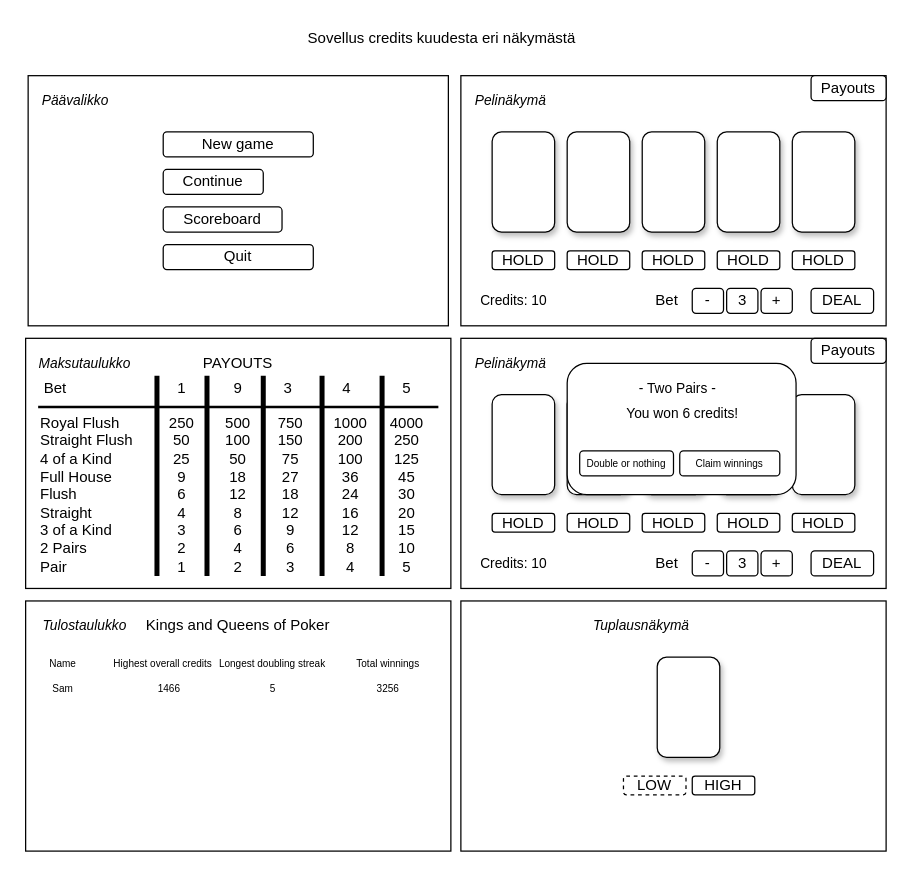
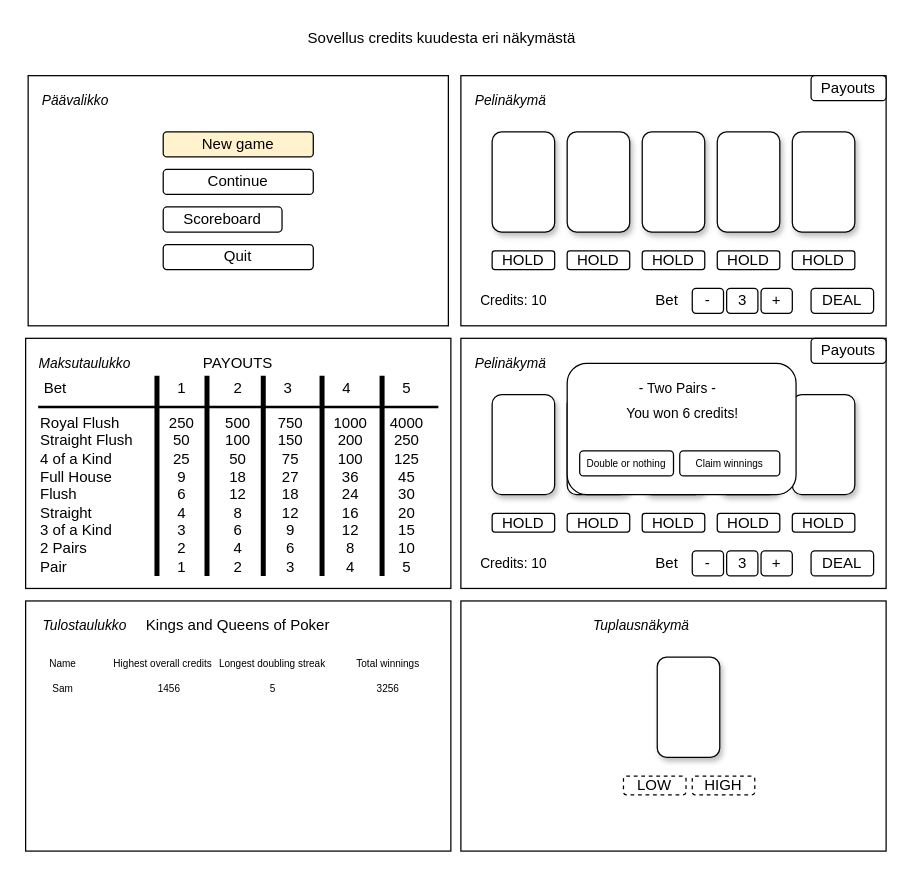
  <mxCell id="0" />
  <mxCell id="1" parent="0" />
  <mxCell id="2" value="" style="rounded=0;whiteSpace=wrap;html=1;" vertex="1" parent="1"><mxGeometry x="22" y="60" width="336" height="200" as="geometry" /></mxCell>
- <mxCell id="3" value="New game" style="rounded=1;whiteSpace=wrap;html=1;" vertex="1" parent="1"><mxGeometry x="130" y="105" width="120" height="20" as="geometry" /></mxCell>
- <mxCell id="4" value="Continue" style="rounded=1;whiteSpace=wrap;html=1;" vertex="1" parent="1"><mxGeometry x="130" y="135" width="80" height="20" as="geometry" /></mxCell>
+ <mxCell id="3" value="New game" style="rounded=1;whiteSpace=wrap;html=1;fillColor=#fff2cc;" vertex="1" parent="1"><mxGeometry x="130" y="105" width="120" height="20" as="geometry" /></mxCell>
+ <mxCell id="4" value="Continue" style="rounded=1;whiteSpace=wrap;html=1;" vertex="1" parent="1"><mxGeometry x="130" y="135" width="120" height="20" as="geometry" /></mxCell>
  <mxCell id="5" value="Scoreboard" style="rounded=1;whiteSpace=wrap;html=1;" vertex="1" parent="1"><mxGeometry x="130" y="165" width="95" height="20" as="geometry" /></mxCell>
  <mxCell id="6" value="Quit" style="rounded=1;whiteSpace=wrap;html=1;" vertex="1" parent="1"><mxGeometry x="130" y="195" width="120" height="20" as="geometry" /></mxCell>
  <mxCell id="7" value="Sovellus credits&amp;nbsp;kuudesta eri näkymästä" style="text;html=1;strokeColor=none;fillColor=none;align=center;verticalAlign=middle;whiteSpace=wrap;rounded=0;" vertex="1" parent="1"><mxGeometry x="98" y="20" width="510" height="20" as="geometry" /></mxCell>
  <mxCell id="8" value="" style="rounded=0;whiteSpace=wrap;html=1;" vertex="1" parent="1"><mxGeometry x="368" y="60" width="340" height="200" as="geometry" /></mxCell>
  <mxCell id="9" value="" style="rounded=0;whiteSpace=wrap;html=1;" vertex="1" parent="1"><mxGeometry x="20" y="480" width="340" height="200" as="geometry" /></mxCell>
  <mxCell id="10" value="" style="rounded=0;whiteSpace=wrap;html=1;" vertex="1" parent="1"><mxGeometry x="20" y="270" width="340" height="200" as="geometry" /></mxCell>
  <mxCell id="11" value="Payouts" style="rounded=1;whiteSpace=wrap;html=1;" vertex="1" parent="1"><mxGeometry x="648" y="60" width="60" height="20" as="geometry" /></mxCell>
  <mxCell id="12" value="" style="rounded=1;whiteSpace=wrap;html=1;shadow=1;" vertex="1" parent="1"><mxGeometry x="393" y="105" width="50" height="80" as="geometry" /></mxCell>
  <mxCell id="13" value="" style="rounded=1;whiteSpace=wrap;html=1;shadow=1;" vertex="1" parent="1"><mxGeometry x="453" y="105" width="50" height="80" as="geometry" /></mxCell>
  <mxCell id="14" value="" style="rounded=1;whiteSpace=wrap;html=1;shadow=1;" vertex="1" parent="1"><mxGeometry x="513" y="105" width="50" height="80" as="geometry" /></mxCell>
  <mxCell id="15" value="" style="rounded=1;whiteSpace=wrap;html=1;shadow=1;" vertex="1" parent="1"><mxGeometry x="573" y="105" width="50" height="80" as="geometry" /></mxCell>
  <mxCell id="16" value="" style="rounded=1;whiteSpace=wrap;html=1;glass=0;sketch=0;shadow=1;" vertex="1" parent="1"><mxGeometry x="633" y="105" width="50" height="80" as="geometry" /></mxCell>
  <mxCell id="17" value="HOLD" style="rounded=1;whiteSpace=wrap;html=1;shadow=0;glass=0;sketch=0;" vertex="1" parent="1"><mxGeometry x="393" y="200" width="50" height="15" as="geometry" /></mxCell>
  <mxCell id="18" value="HOLD" style="rounded=1;whiteSpace=wrap;html=1;shadow=0;glass=0;sketch=0;" vertex="1" parent="1"><mxGeometry x="453" y="200" width="50" height="15" as="geometry" /></mxCell>
  <mxCell id="19" value="HOLD" style="rounded=1;whiteSpace=wrap;html=1;shadow=0;glass=0;sketch=0;" vertex="1" parent="1"><mxGeometry x="513" y="200" width="50" height="15" as="geometry" /></mxCell>
  <mxCell id="20" value="HOLD" style="rounded=1;whiteSpace=wrap;html=1;shadow=0;glass=0;sketch=0;" vertex="1" parent="1"><mxGeometry x="573" y="200" width="50" height="15" as="geometry" /></mxCell>
  <mxCell id="21" value="HOLD" style="rounded=1;whiteSpace=wrap;html=1;shadow=0;glass=0;sketch=0;" vertex="1" parent="1"><mxGeometry x="633" y="200" width="50" height="15" as="geometry" /></mxCell>
  <mxCell id="22" value="Bet" style="text;html=1;strokeColor=none;fillColor=none;align=center;verticalAlign=middle;whiteSpace=wrap;rounded=0;shadow=0;glass=0;sketch=0;" vertex="1" parent="1"><mxGeometry x="513" y="230" width="40" height="20" as="geometry" /></mxCell>
  <mxCell id="23" value="-" style="rounded=1;whiteSpace=wrap;html=1;shadow=0;glass=0;sketch=0;" vertex="1" parent="1"><mxGeometry x="553" y="230" width="25" height="20" as="geometry" /></mxCell>
  <mxCell id="24" value="3" style="rounded=1;whiteSpace=wrap;html=1;shadow=0;glass=0;sketch=0;" vertex="1" parent="1"><mxGeometry x="580.5" y="230" width="25" height="20" as="geometry" /></mxCell>
  <mxCell id="25" value="+" style="rounded=1;whiteSpace=wrap;html=1;shadow=0;glass=0;sketch=0;" vertex="1" parent="1"><mxGeometry x="608" y="230" width="25" height="20" as="geometry" /></mxCell>
  <mxCell id="26" value="DEAL" style="rounded=1;whiteSpace=wrap;html=1;shadow=0;glass=0;sketch=0;" vertex="1" parent="1"><mxGeometry x="648" y="230" width="50" height="20" as="geometry" /></mxCell>
  <mxCell id="27" value="PAYOUTS" style="text;html=1;strokeColor=none;fillColor=none;align=center;verticalAlign=middle;whiteSpace=wrap;rounded=0;shadow=0;glass=0;sketch=0;" vertex="1" parent="1"><mxGeometry x="155" y="280" width="70" height="20" as="geometry" /></mxCell>
  <mxCell id="28" value="Royal Flush&lt;br&gt;Straight Flush&lt;br&gt;4 of a Kind&lt;br&gt;Full House&lt;br&gt;Flush&lt;br&gt;Straight&lt;br&gt;3 of a Kind&lt;br&gt;2 Pairs&lt;br&gt;Pair" style="text;html=1;strokeColor=none;fillColor=none;align=left;verticalAlign=middle;whiteSpace=wrap;rounded=0;shadow=0;glass=0;sketch=0;" vertex="1" parent="1"><mxGeometry x="30" y="330" width="120" height="130" as="geometry" /></mxCell>
  <mxCell id="29" value="Bet" style="text;html=1;strokeColor=none;fillColor=none;align=center;verticalAlign=middle;whiteSpace=wrap;rounded=0;shadow=0;glass=0;sketch=0;" vertex="1" parent="1"><mxGeometry x="24" y="300" width="40" height="20" as="geometry" /></mxCell>
  <mxCell id="30" value="" style="line;strokeWidth=2;html=1;rounded=1;shadow=0;glass=0;sketch=0;align=left;" vertex="1" parent="1"><mxGeometry x="30" y="320" width="320" height="10" as="geometry" /></mxCell>
  <mxCell id="31" value="" style="line;strokeWidth=4;direction=south;html=1;perimeter=backbonePerimeter;points=[];outlineConnect=0;rounded=1;shadow=0;glass=0;sketch=0;align=left;" vertex="1" parent="1"><mxGeometry x="120" y="300" width="10" height="160" as="geometry" /></mxCell>
  <mxCell id="32" value="" style="line;strokeWidth=4;direction=south;html=1;perimeter=backbonePerimeter;points=[];outlineConnect=0;rounded=1;shadow=0;glass=0;sketch=0;align=left;" vertex="1" parent="1"><mxGeometry x="160" y="300" width="10" height="160" as="geometry" /></mxCell>
  <mxCell id="33" value="" style="line;strokeWidth=4;direction=south;html=1;perimeter=backbonePerimeter;points=[];outlineConnect=0;rounded=1;shadow=0;glass=0;sketch=0;align=left;" vertex="1" parent="1"><mxGeometry x="205" y="300" width="10" height="160" as="geometry" /></mxCell>
  <mxCell id="34" value="" style="line;strokeWidth=4;direction=south;html=1;perimeter=backbonePerimeter;points=[];outlineConnect=0;rounded=1;shadow=0;glass=0;sketch=0;align=left;" vertex="1" parent="1"><mxGeometry x="252" y="300" width="10" height="160" as="geometry" /></mxCell>
  <mxCell id="35" value="" style="line;strokeWidth=4;direction=south;html=1;perimeter=backbonePerimeter;points=[];outlineConnect=0;rounded=1;shadow=0;glass=0;sketch=0;align=left;" vertex="1" parent="1"><mxGeometry x="300" y="300" width="10" height="160" as="geometry" /></mxCell>
  <mxCell id="36" value="1" style="text;html=1;strokeColor=none;fillColor=none;align=center;verticalAlign=middle;whiteSpace=wrap;rounded=0;shadow=0;glass=0;sketch=0;" vertex="1" parent="1"><mxGeometry x="130" y="300" width="30" height="20" as="geometry" /></mxCell>
- <mxCell id="37" value="9" style="text;html=1;strokeColor=none;fillColor=none;align=center;verticalAlign=middle;whiteSpace=wrap;rounded=0;shadow=0;glass=0;sketch=0;" vertex="1" parent="1"><mxGeometry x="175" y="300" width="30" height="20" as="geometry" /></mxCell>
+ <mxCell id="37" value="2" style="text;html=1;strokeColor=none;fillColor=none;align=center;verticalAlign=middle;whiteSpace=wrap;rounded=0;shadow=0;glass=0;sketch=0;" vertex="1" parent="1"><mxGeometry x="175" y="300" width="30" height="20" as="geometry" /></mxCell>
  <mxCell id="38" value="3&lt;span style=&quot;color: rgba(0 , 0 , 0 , 0) ; font-family: monospace ; font-size: 0px&quot;&gt;%3CmxGraphModel%3E%3Croot%3E%3CmxCell%20id%3D%220%22%2F%3E%3CmxCell%20id%3D%221%22%20parent%3D%220%22%2F%3E%3CmxCell%20id%3D%222%22%20value%3D%222%22%20style%3D%22text%3Bhtml%3D1%3BstrokeColor%3Dnone%3BfillColor%3Dnone%3Balign%3Dcenter%3BverticalAlign%3Dmiddle%3BwhiteSpace%3Dwrap%3Brounded%3D0%3Bshadow%3D0%3Bglass%3D0%3Bsketch%3D0%3B%22%20vertex%3D%221%22%20parent%3D%221%22%3E%3CmxGeometry%20x%3D%22235%22%20y%3D%22350%22%20width%3D%2230%22%20height%3D%2220%22%20as%3D%22geometry%22%2F%3E%3C%2FmxCell%3E%3C%2Froot%3E%3C%2FmxGraphModel%3E&lt;/span&gt;&lt;span style=&quot;color: rgba(0 , 0 , 0 , 0) ; font-family: monospace ; font-size: 0px&quot;&gt;%3CmxGraphModel%3E%3Croot%3E%3CmxCell%20id%3D%220%22%2F%3E%3CmxCell%20id%3D%221%22%20parent%3D%220%22%2F%3E%3CmxCell%20id%3D%222%22%20value%3D%222%22%20style%3D%22text%3Bhtml%3D1%3BstrokeColor%3Dnone%3BfillColor%3Dnone%3Balign%3Dcenter%3BverticalAlign%3Dmiddle%3BwhiteSpace%3Dwrap%3Brounded%3D0%3Bshadow%3D0%3Bglass%3D0%3Bsketch%3D0%3B%22%20vertex%3D%221%22%20parent%3D%221%22%3E%3CmxGeometry%20x%3D%22235%22%20y%3D%22350%22%20width%3D%2230%22%20height%3D%2220%22%20as%3D%22geometry%22%2F%3E%3C%2FmxCell%3E%3C%2Froot%3E%3C%2FmxGraphModel%3E&lt;/span&gt;&lt;span style=&quot;color: rgba(0 , 0 , 0 , 0) ; font-family: monospace ; font-size: 0px&quot;&gt;%3CmxGraphModel%3E%3Croot%3E%3CmxCell%20id%3D%220%22%2F%3E%3CmxCell%20id%3D%221%22%20parent%3D%220%22%2F%3E%3CmxCell%20id%3D%222%22%20value%3D%222%22%20style%3D%22text%3Bhtml%3D1%3BstrokeColor%3Dnone%3BfillColor%3Dnone%3Balign%3Dcenter%3BverticalAlign%3Dmiddle%3BwhiteSpace%3Dwrap%3Brounded%3D0%3Bshadow%3D0%3Bglass%3D0%3Bsketch%3D0%3B%22%20vertex%3D%221%22%20parent%3D%221%22%3E%3CmxGeometry%20x%3D%22235%22%20y%3D%22350%22%20width%3D%2230%22%20height%3D%2220%22%20as%3D%22geometry%22%2F%3E%3C%2FmxCell%3E%3C%2Froot%3E%3C%2FmxGraphModel%3E&lt;/span&gt;" style="text;html=1;strokeColor=none;fillColor=none;align=center;verticalAlign=middle;whiteSpace=wrap;rounded=0;shadow=0;glass=0;sketch=0;" vertex="1" parent="1"><mxGeometry x="215" y="300" width="30" height="20" as="geometry" /></mxCell>
  <mxCell id="39" value="4" style="text;html=1;strokeColor=none;fillColor=none;align=center;verticalAlign=middle;whiteSpace=wrap;rounded=0;shadow=0;glass=0;sketch=0;" vertex="1" parent="1"><mxGeometry x="262" y="300" width="30" height="20" as="geometry" /></mxCell>
  <mxCell id="40" value="5" style="text;html=1;strokeColor=none;fillColor=none;align=center;verticalAlign=middle;whiteSpace=wrap;rounded=0;shadow=0;glass=0;sketch=0;" vertex="1" parent="1"><mxGeometry x="310" y="300" width="30" height="20" as="geometry" /></mxCell>
  <mxCell id="41" value="250&lt;br&gt;50&lt;br&gt;25&lt;br&gt;9&lt;br&gt;6&lt;br&gt;4&lt;br&gt;3&lt;br&gt;2&lt;br&gt;1&lt;br&gt;" style="text;html=1;strokeColor=none;fillColor=none;align=center;verticalAlign=middle;whiteSpace=wrap;rounded=0;shadow=0;glass=0;sketch=0;" vertex="1" parent="1"><mxGeometry x="125" y="320" width="40" height="150" as="geometry" /></mxCell>
  <mxCell id="42" value="500&lt;br&gt;100&lt;br&gt;50&lt;br&gt;18&lt;br&gt;12&lt;br&gt;8&lt;br&gt;6&lt;br&gt;4&lt;br&gt;2" style="text;html=1;strokeColor=none;fillColor=none;align=center;verticalAlign=middle;whiteSpace=wrap;rounded=0;shadow=0;glass=0;sketch=0;" vertex="1" parent="1"><mxGeometry x="170" y="330" width="40" height="130" as="geometry" /></mxCell>
  <mxCell id="43" value="750&lt;br&gt;150&lt;br&gt;75&lt;br&gt;27&lt;br&gt;18&lt;br&gt;12&lt;br&gt;9&lt;br&gt;6&lt;br&gt;3" style="text;html=1;strokeColor=none;fillColor=none;align=center;verticalAlign=middle;whiteSpace=wrap;rounded=0;shadow=0;glass=0;sketch=0;" vertex="1" parent="1"><mxGeometry x="212" y="320" width="40" height="150" as="geometry" /></mxCell>
  <mxCell id="44" value="1000&lt;br&gt;200&lt;br&gt;100&lt;br&gt;36&lt;br&gt;24&lt;br&gt;16&lt;br&gt;12&lt;br&gt;8&lt;br&gt;4" style="text;html=1;strokeColor=none;fillColor=none;align=center;verticalAlign=middle;whiteSpace=wrap;rounded=0;shadow=0;glass=0;sketch=0;" vertex="1" parent="1"><mxGeometry x="260" y="320" width="40" height="150" as="geometry" /></mxCell>
  <mxCell id="45" value="4000&lt;br&gt;250&lt;br&gt;125&lt;br&gt;45&lt;br&gt;30&lt;br&gt;20&lt;br&gt;15&lt;br&gt;10&lt;br&gt;5" style="text;html=1;strokeColor=none;fillColor=none;align=center;verticalAlign=middle;whiteSpace=wrap;rounded=0;shadow=0;glass=0;sketch=0;" vertex="1" parent="1"><mxGeometry x="305" y="320" width="40" height="150" as="geometry" /></mxCell>
  <mxCell id="46" value="Kings and Queens of Poker" style="text;html=1;strokeColor=none;fillColor=none;align=center;verticalAlign=middle;whiteSpace=wrap;rounded=0;shadow=0;glass=0;sketch=0;" vertex="1" parent="1"><mxGeometry x="90" y="490" width="200" height="20" as="geometry" /></mxCell>
  <mxCell id="47" value="Longest doubling streak" style="text;html=1;strokeColor=none;fillColor=none;align=center;verticalAlign=middle;whiteSpace=wrap;rounded=0;shadow=0;glass=0;labelBackgroundColor=none;sketch=0;fontSize=8;" vertex="1" parent="1"><mxGeometry x="139" y="520" width="157" height="20" as="geometry" /></mxCell>
  <mxCell id="48" value="Highest overall credits" style="text;html=1;strokeColor=none;fillColor=none;align=center;verticalAlign=middle;whiteSpace=wrap;rounded=0;shadow=0;glass=0;labelBackgroundColor=none;sketch=0;fontSize=8;" vertex="1" parent="1"><mxGeometry x="85" y="520" width="90" height="20" as="geometry" /></mxCell>
  <mxCell id="49" value="Total winnings" style="text;html=1;strokeColor=none;fillColor=none;align=center;verticalAlign=middle;whiteSpace=wrap;rounded=0;shadow=0;glass=0;labelBackgroundColor=none;sketch=0;fontSize=8;" vertex="1" parent="1"><mxGeometry x="275" y="520" width="70" height="20" as="geometry" /></mxCell>
  <mxCell id="50" value="Name" style="text;html=1;strokeColor=none;fillColor=none;align=center;verticalAlign=middle;whiteSpace=wrap;rounded=0;shadow=0;glass=0;labelBackgroundColor=none;sketch=0;fontSize=8;" vertex="1" parent="1"><mxGeometry x="30" y="520" width="40" height="20" as="geometry" /></mxCell>
  <mxCell id="51" value="Sam" style="text;html=1;strokeColor=none;fillColor=none;align=center;verticalAlign=middle;whiteSpace=wrap;rounded=0;shadow=0;glass=0;labelBackgroundColor=none;sketch=0;fontSize=8;" vertex="1" parent="1"><mxGeometry x="35" y="540" width="30" height="20" as="geometry" /></mxCell>
- <mxCell id="52" value="1466" style="text;html=1;strokeColor=none;fillColor=none;align=center;verticalAlign=middle;whiteSpace=wrap;rounded=0;shadow=0;glass=0;labelBackgroundColor=none;sketch=0;fontSize=8;" vertex="1" parent="1"><mxGeometry x="115" y="540" width="40" height="20" as="geometry" /></mxCell>
+ <mxCell id="52" value="1456" style="text;html=1;strokeColor=none;fillColor=none;align=center;verticalAlign=middle;whiteSpace=wrap;rounded=0;shadow=0;glass=0;labelBackgroundColor=none;sketch=0;fontSize=8;" vertex="1" parent="1"><mxGeometry x="115" y="540" width="40" height="20" as="geometry" /></mxCell>
  <mxCell id="53" value="5" style="text;html=1;strokeColor=none;fillColor=none;align=center;verticalAlign=middle;whiteSpace=wrap;rounded=0;shadow=0;glass=0;labelBackgroundColor=none;sketch=0;fontSize=8;" vertex="1" parent="1"><mxGeometry x="197.5" y="540" width="40" height="20" as="geometry" /></mxCell>
  <mxCell id="54" value="3256" style="text;html=1;strokeColor=none;fillColor=none;align=center;verticalAlign=middle;whiteSpace=wrap;rounded=0;shadow=0;glass=0;labelBackgroundColor=none;sketch=0;fontSize=8;" vertex="1" parent="1"><mxGeometry x="290" y="540" width="40" height="20" as="geometry" /></mxCell>
  <mxCell id="55" value="" style="rounded=0;whiteSpace=wrap;html=1;" vertex="1" parent="1"><mxGeometry x="368" y="480" width="340" height="200" as="geometry" /></mxCell>
  <mxCell id="56" value="" style="rounded=1;whiteSpace=wrap;html=1;shadow=1;" vertex="1" parent="1"><mxGeometry x="525" y="525" width="50" height="80" as="geometry" /></mxCell>
  <mxCell id="57" value="LOW" style="rounded=1;whiteSpace=wrap;html=1;shadow=0;glass=0;sketch=0;dashed=1;" vertex="1" parent="1"><mxGeometry x="498" y="620" width="50" height="15" as="geometry" /></mxCell>
- <mxCell id="58" value="HIGH" style="rounded=1;whiteSpace=wrap;html=1;shadow=0;glass=0;sketch=0;" vertex="1" parent="1"><mxGeometry x="553" y="620" width="50" height="15" as="geometry" /></mxCell>
+ <mxCell id="58" value="HIGH" style="rounded=1;whiteSpace=wrap;html=1;shadow=0;glass=0;sketch=0;dashed=1;" vertex="1" parent="1"><mxGeometry x="553" y="620" width="50" height="15" as="geometry" /></mxCell>
  <mxCell id="59" value="Päävalikko" style="text;html=1;strokeColor=none;fillColor=none;align=center;verticalAlign=middle;whiteSpace=wrap;rounded=0;shadow=0;glass=0;labelBackgroundColor=none;sketch=0;fontSize=11;fontStyle=2" vertex="1" parent="1"><mxGeometry x="30" y="70" width="60" height="20" as="geometry" /></mxCell>
  <mxCell id="60" value="Pelinäkymä" style="text;html=1;strokeColor=none;fillColor=none;align=center;verticalAlign=middle;whiteSpace=wrap;rounded=0;shadow=0;glass=0;labelBackgroundColor=none;sketch=0;fontSize=11;fontStyle=2" vertex="1" parent="1"><mxGeometry x="378" y="70" width="60" height="20" as="geometry" /></mxCell>
  <mxCell id="61" value="Tulostaulukko" style="text;html=1;strokeColor=none;fillColor=none;align=center;verticalAlign=middle;whiteSpace=wrap;rounded=0;shadow=0;glass=0;labelBackgroundColor=none;sketch=0;fontSize=11;fontStyle=2" vertex="1" parent="1"><mxGeometry x="30" y="490" width="75" height="20" as="geometry" /></mxCell>
  <mxCell id="62" value="Maksutaulukko" style="text;html=1;strokeColor=none;fillColor=none;align=center;verticalAlign=middle;whiteSpace=wrap;rounded=0;shadow=0;glass=0;labelBackgroundColor=none;sketch=0;fontSize=11;fontStyle=2" vertex="1" parent="1"><mxGeometry x="30" y="280" width="75" height="20" as="geometry" /></mxCell>
  <mxCell id="63" value="Tuplausnäkymä" style="text;html=1;strokeColor=none;fillColor=none;align=center;verticalAlign=middle;whiteSpace=wrap;rounded=0;shadow=0;glass=0;labelBackgroundColor=none;sketch=0;fontSize=11;fontStyle=2" vertex="1" parent="1"><mxGeometry x="474.5" y="490" width="75" height="20" as="geometry" /></mxCell>
  <mxCell id="64" value="Credits: 10" style="text;html=1;strokeColor=none;fillColor=none;align=center;verticalAlign=middle;whiteSpace=wrap;rounded=0;shadow=0;glass=0;labelBackgroundColor=none;sketch=0;fontSize=11;" vertex="1" parent="1"><mxGeometry x="373" y="230" width="75" height="20" as="geometry" /></mxCell>
  <mxCell id="65" value="" style="rounded=0;whiteSpace=wrap;html=1;" vertex="1" parent="1"><mxGeometry x="368" y="270" width="340" height="200" as="geometry" /></mxCell>
  <mxCell id="66" value="Payouts" style="rounded=1;whiteSpace=wrap;html=1;" vertex="1" parent="1"><mxGeometry x="648" y="270" width="60" height="20" as="geometry" /></mxCell>
  <mxCell id="67" value="" style="rounded=1;whiteSpace=wrap;html=1;shadow=1;" vertex="1" parent="1"><mxGeometry x="393" y="315" width="50" height="80" as="geometry" /></mxCell>
  <mxCell id="68" value="" style="rounded=1;whiteSpace=wrap;html=1;shadow=1;" vertex="1" parent="1"><mxGeometry x="453" y="315" width="50" height="80" as="geometry" /></mxCell>
  <mxCell id="69" value="" style="rounded=1;whiteSpace=wrap;html=1;shadow=1;" vertex="1" parent="1"><mxGeometry x="513" y="315" width="50" height="80" as="geometry" /></mxCell>
  <mxCell id="70" value="" style="rounded=1;whiteSpace=wrap;html=1;shadow=1;" vertex="1" parent="1"><mxGeometry x="573" y="315" width="50" height="80" as="geometry" /></mxCell>
  <mxCell id="71" value="" style="rounded=1;whiteSpace=wrap;html=1;glass=0;sketch=0;shadow=1;" vertex="1" parent="1"><mxGeometry x="633" y="315" width="50" height="80" as="geometry" /></mxCell>
  <mxCell id="72" value="HOLD" style="rounded=1;whiteSpace=wrap;html=1;shadow=0;glass=0;sketch=0;" vertex="1" parent="1"><mxGeometry x="393" y="410" width="50" height="15" as="geometry" /></mxCell>
  <mxCell id="73" value="HOLD" style="rounded=1;whiteSpace=wrap;html=1;shadow=0;glass=0;sketch=0;" vertex="1" parent="1"><mxGeometry x="453" y="410" width="50" height="15" as="geometry" /></mxCell>
  <mxCell id="74" value="HOLD" style="rounded=1;whiteSpace=wrap;html=1;shadow=0;glass=0;sketch=0;" vertex="1" parent="1"><mxGeometry x="513" y="410" width="50" height="15" as="geometry" /></mxCell>
  <mxCell id="75" value="HOLD" style="rounded=1;whiteSpace=wrap;html=1;shadow=0;glass=0;sketch=0;" vertex="1" parent="1"><mxGeometry x="573" y="410" width="50" height="15" as="geometry" /></mxCell>
  <mxCell id="76" value="HOLD" style="rounded=1;whiteSpace=wrap;html=1;shadow=0;glass=0;sketch=0;" vertex="1" parent="1"><mxGeometry x="633" y="410" width="50" height="15" as="geometry" /></mxCell>
  <mxCell id="77" value="Bet" style="text;html=1;strokeColor=none;fillColor=none;align=center;verticalAlign=middle;whiteSpace=wrap;rounded=0;shadow=0;glass=0;sketch=0;" vertex="1" parent="1"><mxGeometry x="513" y="440" width="40" height="20" as="geometry" /></mxCell>
  <mxCell id="78" value="-" style="rounded=1;whiteSpace=wrap;html=1;shadow=0;glass=0;sketch=0;" vertex="1" parent="1"><mxGeometry x="553" y="440" width="25" height="20" as="geometry" /></mxCell>
  <mxCell id="79" value="3" style="rounded=1;whiteSpace=wrap;html=1;shadow=0;glass=0;sketch=0;" vertex="1" parent="1"><mxGeometry x="580.5" y="440" width="25" height="20" as="geometry" /></mxCell>
  <mxCell id="80" value="+" style="rounded=1;whiteSpace=wrap;html=1;shadow=0;glass=0;sketch=0;" vertex="1" parent="1"><mxGeometry x="608" y="440" width="25" height="20" as="geometry" /></mxCell>
  <mxCell id="81" value="DEAL" style="rounded=1;whiteSpace=wrap;html=1;shadow=0;glass=0;sketch=0;" vertex="1" parent="1"><mxGeometry x="648" y="440" width="50" height="20" as="geometry" /></mxCell>
  <mxCell id="82" value="Pelinäkymä" style="text;html=1;strokeColor=none;fillColor=none;align=center;verticalAlign=middle;whiteSpace=wrap;rounded=0;shadow=0;glass=0;labelBackgroundColor=none;sketch=0;fontSize=11;fontStyle=2" vertex="1" parent="1"><mxGeometry x="378" y="280" width="60" height="20" as="geometry" /></mxCell>
  <mxCell id="83" value="Credits: 10" style="text;html=1;strokeColor=none;fillColor=none;align=center;verticalAlign=middle;whiteSpace=wrap;rounded=0;shadow=0;glass=0;labelBackgroundColor=none;sketch=0;fontSize=11;" vertex="1" parent="1"><mxGeometry x="373" y="440" width="75" height="20" as="geometry" /></mxCell>
  <mxCell id="84" value="" style="rounded=1;whiteSpace=wrap;html=1;shadow=0;glass=0;labelBackgroundColor=none;sketch=0;fontSize=11;align=center;" vertex="1" parent="1"><mxGeometry x="453" y="290" width="183" height="105" as="geometry" /></mxCell>
  <mxCell id="85" value="- Two Pairs -" style="text;html=1;strokeColor=none;fillColor=none;align=center;verticalAlign=middle;whiteSpace=wrap;rounded=0;shadow=0;glass=0;labelBackgroundColor=none;sketch=0;fontSize=11;" vertex="1" parent="1"><mxGeometry x="485" y="300" width="113" height="20" as="geometry" /></mxCell>
  <mxCell id="86" value="You won 6 credits!" style="text;html=1;strokeColor=none;fillColor=none;align=center;verticalAlign=middle;whiteSpace=wrap;rounded=0;shadow=0;glass=0;labelBackgroundColor=none;sketch=0;fontSize=11;" vertex="1" parent="1"><mxGeometry x="493" y="320" width="105" height="20" as="geometry" /></mxCell>
  <mxCell id="87" value="Double or nothing" style="rounded=1;whiteSpace=wrap;html=1;shadow=0;glass=0;labelBackgroundColor=none;sketch=0;fontSize=8;align=center;" vertex="1" parent="1"><mxGeometry x="463" y="360" width="75" height="20" as="geometry" /></mxCell>
  <mxCell id="88" value="Claim winnings" style="rounded=1;whiteSpace=wrap;html=1;shadow=0;glass=0;labelBackgroundColor=none;sketch=0;fontSize=8;align=center;" vertex="1" parent="1"><mxGeometry x="543" y="360" width="80" height="20" as="geometry" /></mxCell>
